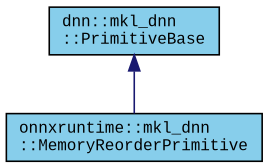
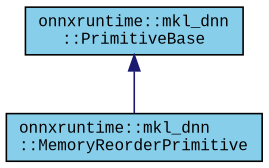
  digraph {
    fontname="Liberation Mono"
    node [color=black fillcolor=skyblue fontname="Liberation Mono" fontsize=10 shape=record style=filled]
    n1 [fontcolor=black height=0.2 label="onnxruntime::mkl_dnn\l::MemoryReorderPrimitive" width=0.4]
-   n2 [height=0.2 label="dnn::mkl_dnn\l::PrimitiveBase" width=0.4]
+   n2 [height=0.2 label="onnxruntime::mkl_dnn\l::PrimitiveBase" width=0.4]
    n2 -> n1 [color=midnightblue dir=back fontname="Liberation Mono" fontsize=10 labelfontname=Helvetica labelfontsize=10 style=solid]
  }
